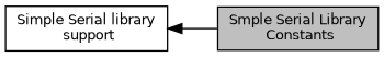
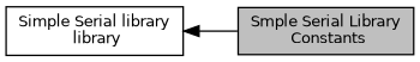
  digraph {
    rankdir=LR
    node [color=black fontname=Helvetica fontsize=10 shape=record style=filled]
-   n1 [fillcolor=white height=0.2 label="Simple Serial library\l support" width=0.4]
+   n1 [fillcolor=white height=0.2 label="Simple Serial library\l library" width=0.4]
    n2 [fillcolor=grey75 fontcolor=black height=0.2 label="Smple Serial Library\l Constants" width=0.4]
    n1 -> n2 [dir=back fontname=Helvetica fontsize=10 labelfontname=Helvetica labelfontsize=10 shape=plaintext style=solid]
  }
